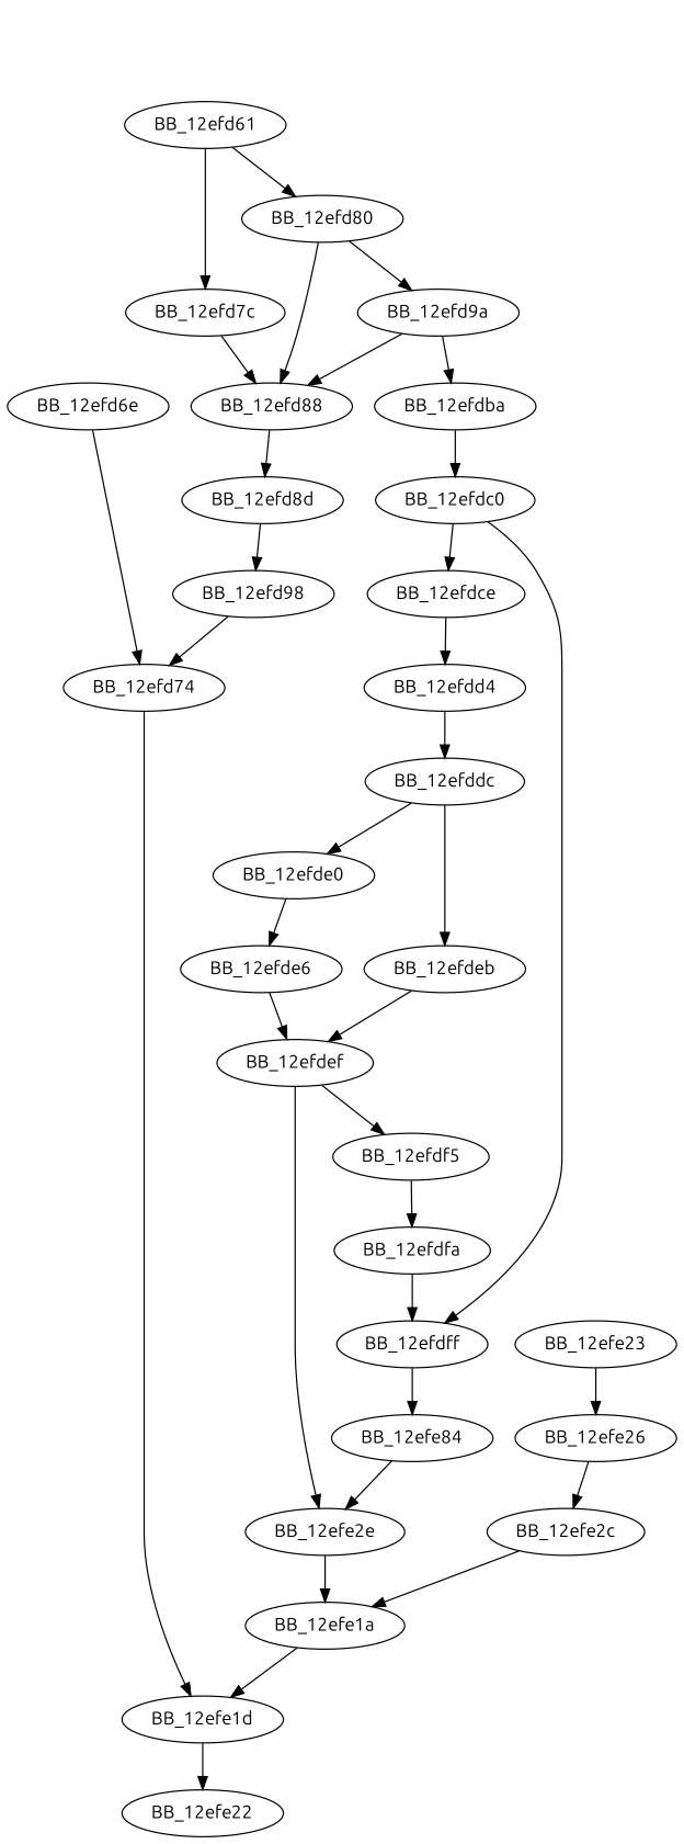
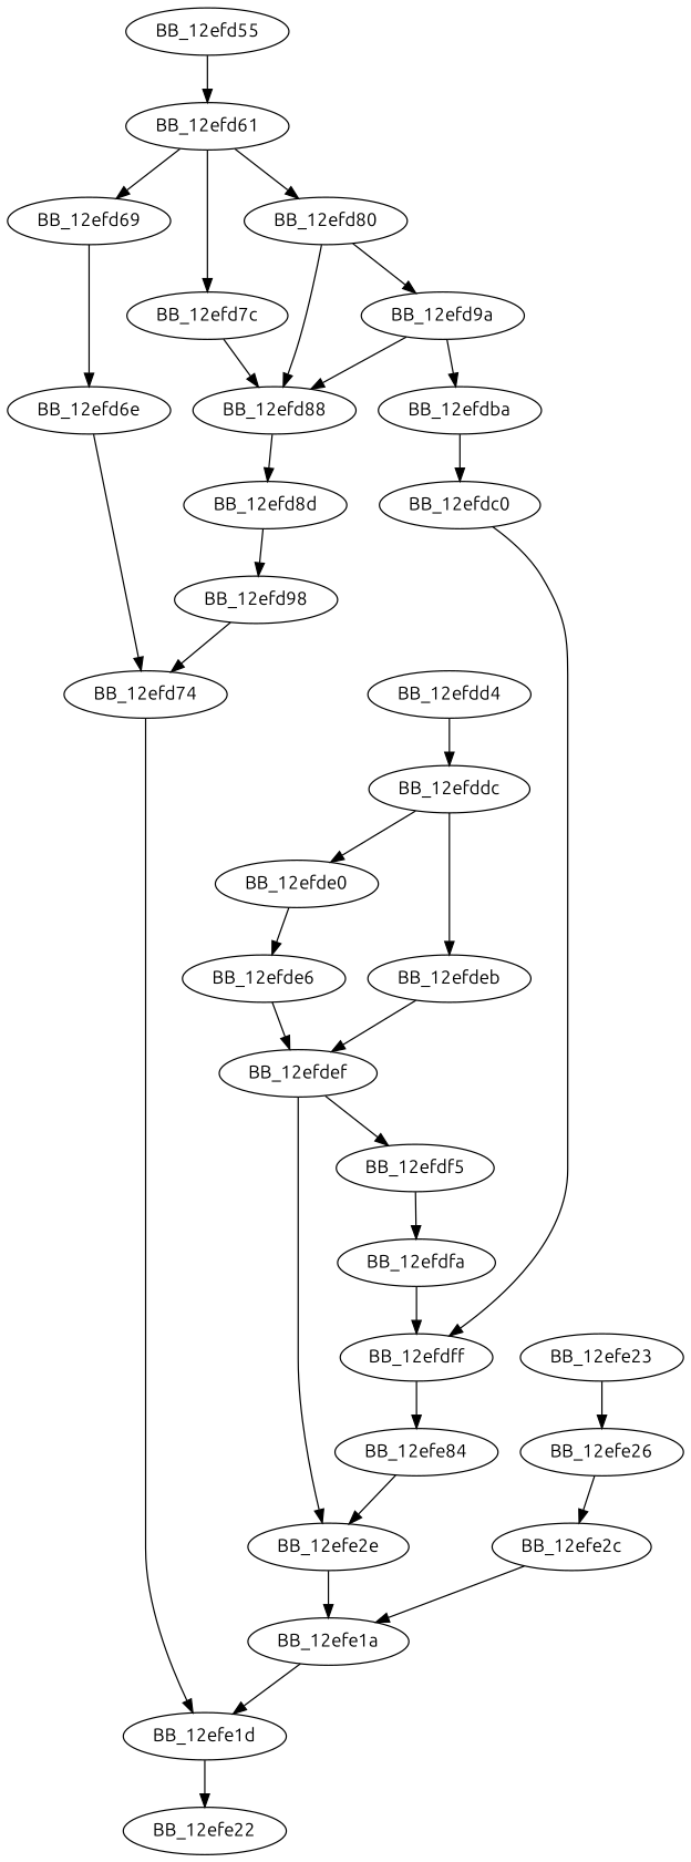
  digraph {
    fontname=Ubuntu
    node [fontname=Ubuntu]
    edge [fontname=Ubuntu]
+   BB_12efd55
    BB_12efd61
+   BB_12efd69
    BB_12efd7c
    BB_12efd80
    BB_12efd6e
    BB_12efd88
    BB_12efd74
    BB_12efd9a
    BB_12efd8d
    BB_12efe1d
    BB_12efe22
    BB_12efdba
    BB_12efd98
    BB_12efdc0
-   BB_12efdce
    BB_12efdff
    BB_12efdd4
    n19 [label=BB_12efe84]
    BB_12efddc
    n21 [label=BB_12efe2e]
    BB_12efde0
    BB_12efdeb
    BB_12efde6
    BB_12efdef
    BB_12efdf5
    BB_12efdfa
    BB_12efe1a
    BB_12efe26
    BB_12efe2c
    BB_12efe23
+   BB_12efd55 -> BB_12efd61
+   BB_12efd61 -> BB_12efd69
    BB_12efd61 -> BB_12efd7c
    BB_12efd61 -> BB_12efd80
+   BB_12efd69 -> BB_12efd6e
    BB_12efd7c -> BB_12efd88
    BB_12efd80 -> BB_12efd88
    BB_12efd80 -> BB_12efd9a
    BB_12efd6e -> BB_12efd74
    BB_12efd88 -> BB_12efd8d
    BB_12efd74 -> BB_12efe1d
    BB_12efd9a -> BB_12efd88
    BB_12efd9a -> BB_12efdba
    BB_12efd8d -> BB_12efd98
    BB_12efe1d -> BB_12efe22
    BB_12efdba -> BB_12efdc0
    BB_12efd98 -> BB_12efd74
-   BB_12efdc0 -> BB_12efdce
    BB_12efdc0 -> BB_12efdff
-   BB_12efdce -> BB_12efdd4
    BB_12efdff -> n19
    BB_12efdd4 -> BB_12efddc
    n19 -> n21
    BB_12efddc -> BB_12efde0
    BB_12efddc -> BB_12efdeb
    n21 -> BB_12efe1a
    BB_12efde0 -> BB_12efde6
    BB_12efdeb -> BB_12efdef
    BB_12efde6 -> BB_12efdef
    BB_12efdef -> n21
    BB_12efdef -> BB_12efdf5
    BB_12efdf5 -> BB_12efdfa
    BB_12efdfa -> BB_12efdff
    BB_12efe1a -> BB_12efe1d
    BB_12efe26 -> BB_12efe2c
    BB_12efe2c -> BB_12efe1a
    BB_12efe23 -> BB_12efe26
  }
